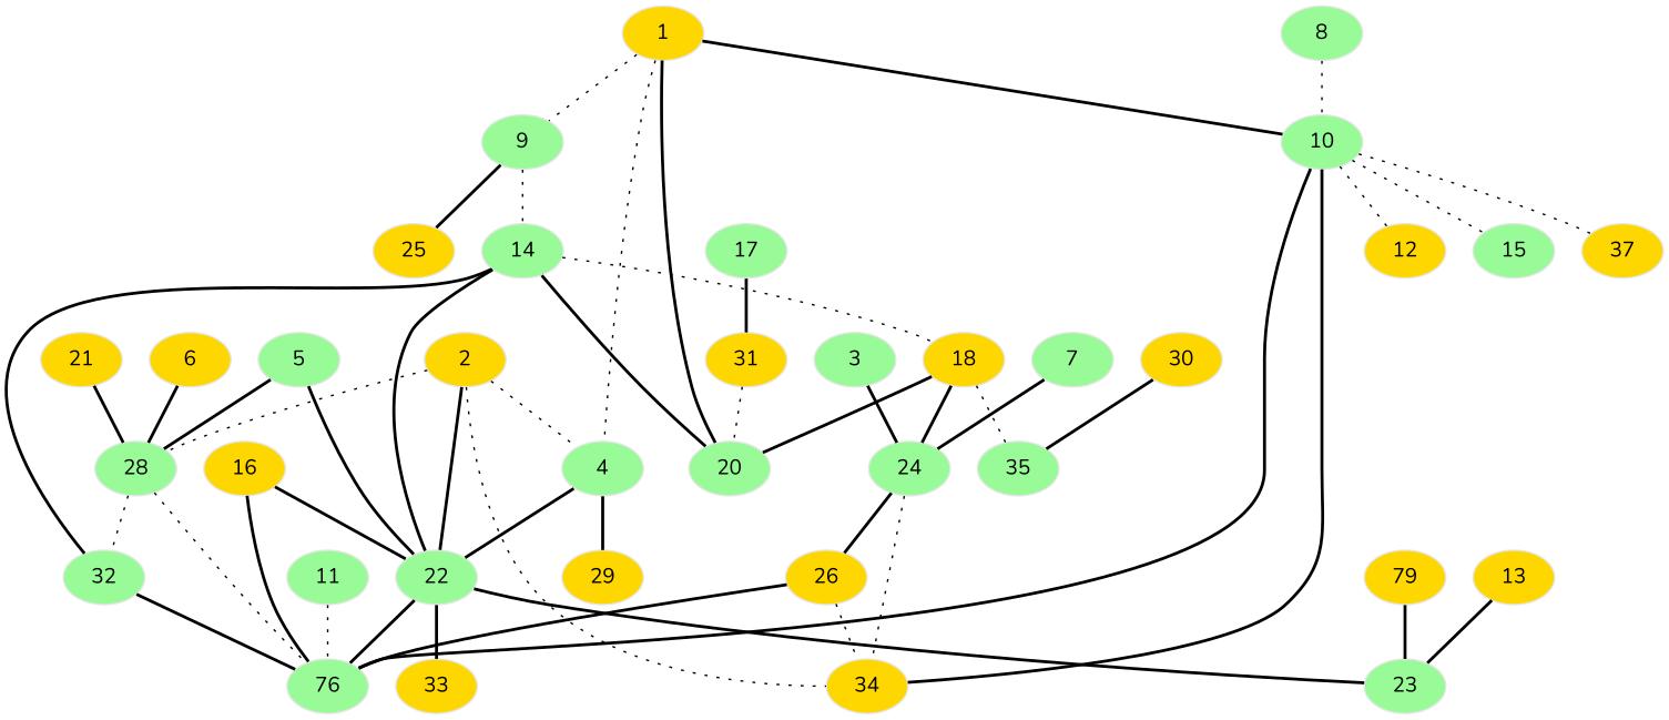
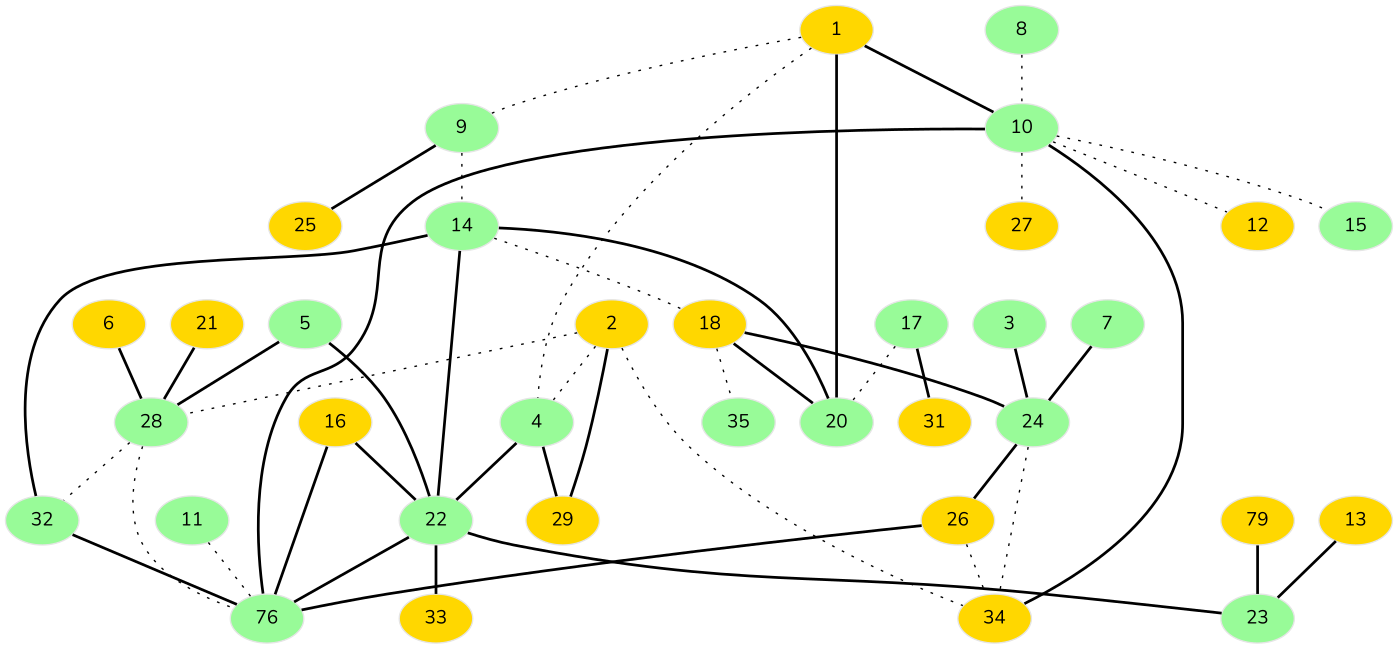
  graph {
    fontname=Nunito
    node [color=gray90 fillcolor=palegreen fontname=Nunito style=filled]
    edge [fontname=Nunito style=bold weight=1.0]
    4
    1 [fillcolor=gold]
    9
    10
    20
    22
    29 [fillcolor=gold]
    14
    25 [fillcolor=gold]
    34 [fillcolor=gold]
    12 [fillcolor=gold]
    15
-   27 [fillcolor=gold label=37]
+   27 [fillcolor=gold]
    n14 [label=76]
    2 [fillcolor=gold]
    28
    23
    33 [fillcolor=gold]
    32
    3
    24
    26 [fillcolor=gold]
    5
    6 [fillcolor=gold]
    7
    8
    18 [fillcolor=gold]
    11
    13 [fillcolor=gold]
    35
    16 [fillcolor=gold]
    17
    31 [fillcolor=gold]
    n34 [fillcolor=gold label=79]
    21 [fillcolor=gold]
-   30 [fillcolor=gold]
    4 -- 22
    4 -- 29
    1 -- 4 [style=dotted]
    1 -- 9 [style=dotted]
    1 -- 10 [weight=2.0]
    1 -- 20
    9 -- 14 [style=dotted]
    9 -- 25
    10 -- 34
    10 -- 12 [style=dotted]
    10 -- 15 [style=dotted]
    10 -- 27 [style=dotted]
    10 -- n14
    22 -- n14
    22 -- 23
    22 -- 33
    14 -- 20
    14 -- 22
    14 -- 32
    14 -- 18 [style=dotted]
    2 -- 4 [style=dotted]
-   2 -- 22
+   2 -- 29
    2 -- 34 [style=dotted]
    2 -- 28 [style=dotted]
    28 -- n14 [style=dotted]
    28 -- 32 [style=dotted]
    32 -- n14
    3 -- 24
    24 -- 34 [style=dotted]
    24 -- 26
    26 -- 34 [style=dotted]
    26 -- n14
    5 -- 22
    5 -- 28
    6 -- 28
    7 -- 24
    8 -- 10 [style=dotted]
    18 -- 20
    18 -- 24
    18 -- 35 [style=dotted]
    11 -- n14 [style=dotted]
    13 -- 23
    16 -- 22
    16 -- n14
-   31 -- 20 [style=dotted]
+   17 -- 20 [style=dotted]
    17 -- 31
    n34 -- 23
    21 -- 28
-   30 -- 35
  }
